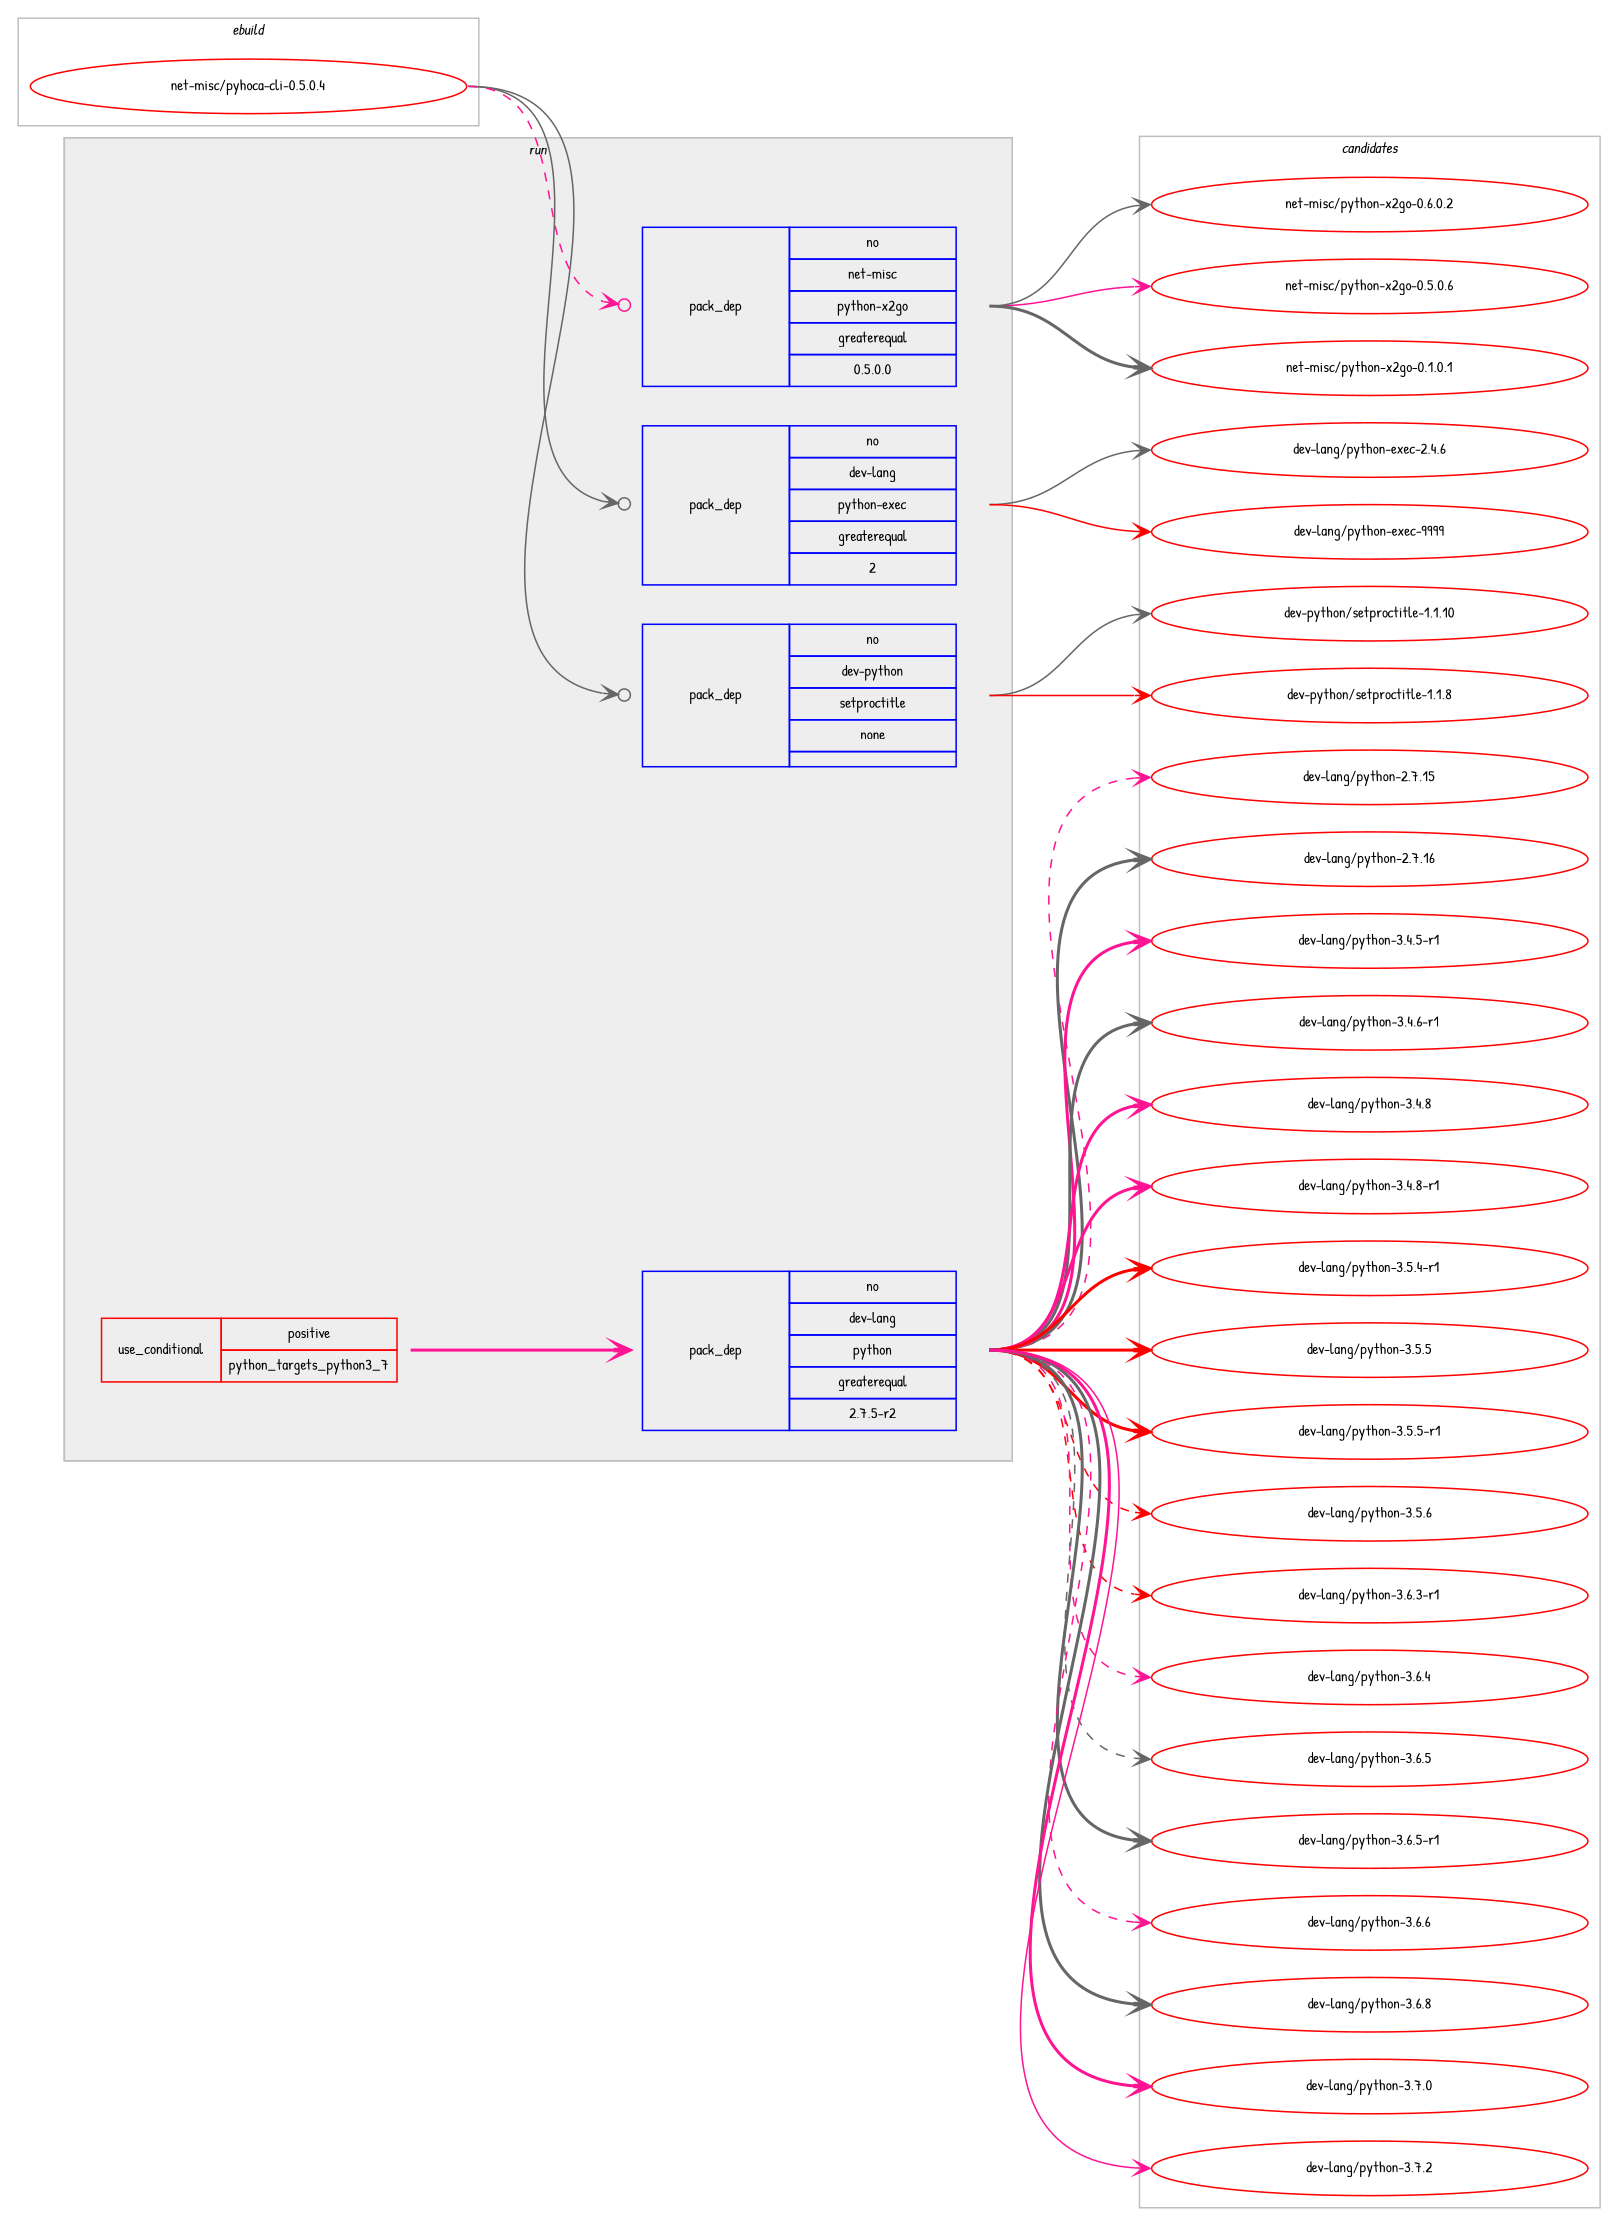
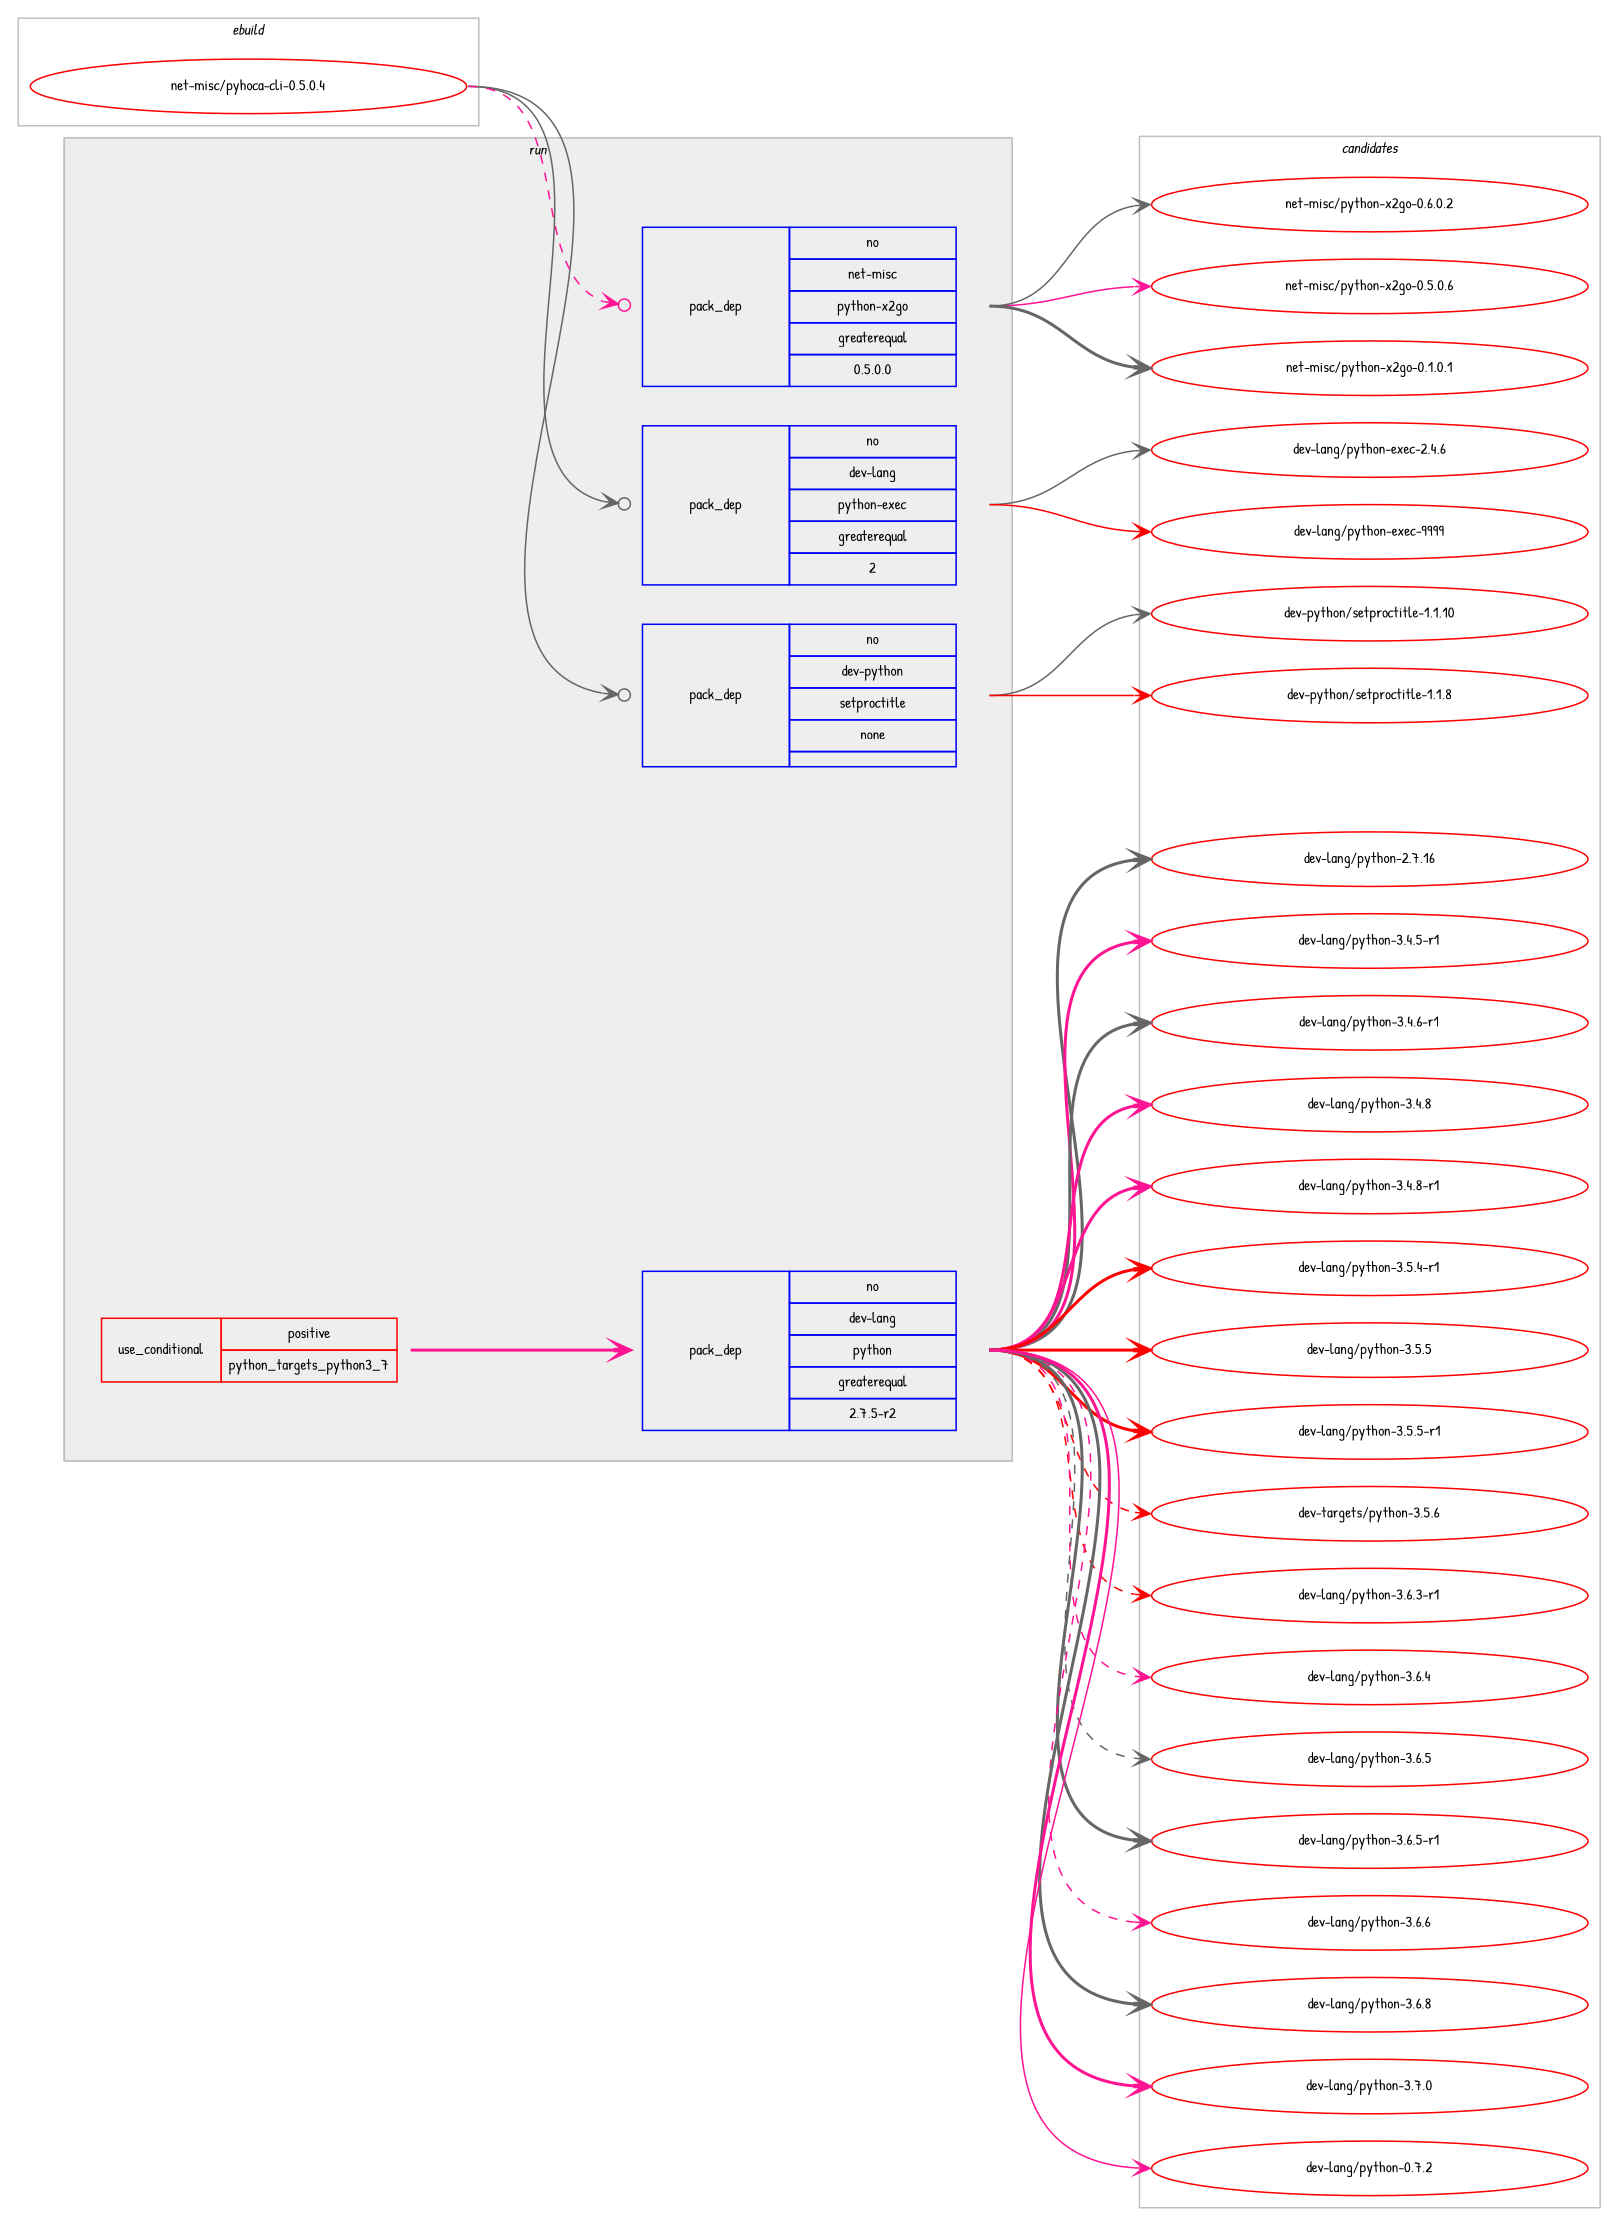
  digraph {
    compound=true
    concentrate=true
    fontname="Patrick Hand"
    fontsize=10
    newrank=true
    rankdir=LR
    ranksep=1.5
    node [color=red fontname="Patrick Hand" fontsize=10]
    edge [arrowhead=vee color=gray40 fontname="Patrick Hand" headport=w style=bold tailport=e weight=100]
    n1 [label="net-misc/pyhoca-cli-0.5.0.4" width=4]
    n2 [color=blue label=<<TABLE BORDER="0" CELLBORDER="1" CELLSPACING="0" CELLPADDING="4" WIDTH="220"><TR><TD ROWSPAN="6" CELLPADDING="30">pack_dep</TD></TR><TR><TD WIDTH="110">no</TD></TR><TR><TD>dev-lang</TD></TR><TR><TD>python</TD></TR><TR><TD>greaterequal</TD></TR><TR><TD>2.7.5-r2</TD></TR></TABLE>> shape=none]
    n3 [label=<<TABLE BORDER="0" CELLBORDER="1" CELLSPACING="0" CELLPADDING="4"><TR><TD ROWSPAN="3" CELLPADDING="10">use_conditional</TD></TR><TR><TD>positive</TD></TR><TR><TD>python_targets_python3_7</TD></TR></TABLE>> shape=none]
    n4 [color=blue label=<<TABLE BORDER="0" CELLBORDER="1" CELLSPACING="0" CELLPADDING="4" WIDTH="220"><TR><TD ROWSPAN="6" CELLPADDING="30">pack_dep</TD></TR><TR><TD WIDTH="110">no</TD></TR><TR><TD>dev-lang</TD></TR><TR><TD>python-exec</TD></TR><TR><TD>greaterequal</TD></TR><TR><TD>2</TD></TR></TABLE>> shape=none]
    n5 [color=blue label=<<TABLE BORDER="0" CELLBORDER="1" CELLSPACING="0" CELLPADDING="4" WIDTH="220"><TR><TD ROWSPAN="6" CELLPADDING="30">pack_dep</TD></TR><TR><TD WIDTH="110">no</TD></TR><TR><TD>dev-python</TD></TR><TR><TD>setproctitle</TD></TR><TR><TD>none</TD></TR><TR><TD></TD></TR></TABLE>> shape=none]
    n6 [color=blue label=<<TABLE BORDER="0" CELLBORDER="1" CELLSPACING="0" CELLPADDING="4" WIDTH="220"><TR><TD ROWSPAN="6" CELLPADDING="30">pack_dep</TD></TR><TR><TD WIDTH="110">no</TD></TR><TR><TD>net-misc</TD></TR><TR><TD>python-x2go</TD></TR><TR><TD>greaterequal</TD></TR><TR><TD>0.5.0.0</TD></TR></TABLE>> shape=none]
-   n7 [label="dev-lang/python-2.7.15" width=4]
    n8 [label="dev-lang/python-2.7.16" width=4]
    n9 [label="dev-lang/python-3.4.5-r1" width=4]
    n10 [label="dev-lang/python-3.4.6-r1" width=4]
    n11 [label="dev-lang/python-3.4.8" width=4]
    n12 [label="dev-lang/python-3.4.8-r1" width=4]
    n13 [label="dev-lang/python-3.5.4-r1" width=4]
    n14 [label="dev-lang/python-3.5.5" width=4]
    n15 [label="dev-lang/python-3.5.5-r1" width=4]
-   n16 [label="dev-lang/python-3.5.6" width=4]
+   n16 [label="dev-targets/python-3.5.6" width=4]
    n17 [label="dev-lang/python-3.6.3-r1" width=4]
    n18 [label="dev-lang/python-3.6.4" width=4]
    n19 [label="dev-lang/python-3.6.5" width=4]
    n20 [label="dev-lang/python-3.6.5-r1" width=4]
    n21 [label="dev-lang/python-3.6.6" width=4]
    n22 [label="dev-lang/python-3.6.8" width=4]
    n23 [label="dev-lang/python-3.7.0" width=4]
-   n24 [label="dev-lang/python-3.7.2" width=4]
+   n24 [label="dev-lang/python-0.7.2" width=4]
    n25 [label="dev-lang/python-exec-2.4.6" width=4]
    n26 [label="dev-lang/python-exec-9999" width=4]
    n27 [label="dev-python/setproctitle-1.1.10" width=4]
    n28 [label="dev-python/setproctitle-1.1.8" width=4]
    n29 [label="net-misc/python-x2go-0.5.0.6" width=4]
    n30 [label="net-misc/python-x2go-0.1.0.1" width=4]
    n31 [label="net-misc/python-x2go-0.6.0.2" width=4]
    subgraph cluster_1 {
      color=gray
      label=<<i>ebuild</i>>
      rank=same
      n1
    }
    subgraph cluster_2 {
      color=gray
      label=<<i>dependencies</i>>
      subgraph cluster_3 {
        color=gray
        fillcolor="#eeeeee"
        label=<<i>compile</i>>
        style=filled
      }
      subgraph cluster_4 {
        color=gray
        fillcolor="#eeeeee"
        label=<<i>compile and run</i>>
        style=filled
        subgraph sub_5 {
          color=gray
          fillcolor="#eeeeee"
          label=<<i>compile and run</i>>
          style=filled
          n3
          subgraph sub_6 {
            color=gray
            fillcolor="#eeeeee"
            label=<<i>compile and run</i>>
            style=filled
            n2
          }
        }
        subgraph sub_7 {
          color=gray
          fillcolor="#eeeeee"
          label=<<i>compile and run</i>>
          style=filled
          n4
        }
        subgraph sub_8 {
          color=gray
          fillcolor="#eeeeee"
          label=<<i>compile and run</i>>
          style=filled
          n5
        }
        subgraph sub_9 {
          color=gray
          fillcolor="#eeeeee"
          label=<<i>compile and run</i>>
          style=filled
          n6
        }
      }
      subgraph cluster_10 {
        color=gray
        fillcolor="#eeeeee"
        label=<<i>run</i>>
        style=filled
      }
    }
    subgraph cluster_11 {
      color=gray
      label=<<i>candidates</i>>
      rank=same
      subgraph sub_12 {
        color=black
        label=<<i>candidates</i>>
        nodesep=1
        rank=same
-       n7
        n8
        n9
        n10
        n11
        n12
        n13
        n14
        n15
        n16
        n17
        n18
        n19
        n20
        n21
        n22
        n23
        n24
      }
      subgraph sub_13 {
        color=black
        label=<<i>candidates</i>>
        nodesep=1
        rank=same
        n25
        n26
      }
      subgraph sub_14 {
        color=black
        label=<<i>candidates</i>>
        nodesep=1
        rank=same
        n27
        n28
      }
      subgraph sub_15 {
        color=black
        label=<<i>candidates</i>>
        nodesep=1
        rank=same
        n29
        n30
        n31
      }
    }
    n1 -> n4 [arrowhead=odotvee style=solid weight=20]
    n1 -> n5 [arrowhead=odotvee style=solid weight=20]
    n1 -> n6 [arrowhead=odotvee color=deeppink style=dashed weight=20]
-   n2 -> n7 [color=deeppink style=dashed]
    n2 -> n8
    n2 -> n9 [color=deeppink]
    n2 -> n10
    n2 -> n11 [color=deeppink]
    n2 -> n12 [color=deeppink]
    n2 -> n13 [color=red]
    n2 -> n14 [color=red]
    n2 -> n15 [color=red]
    n2 -> n16 [color=red style=dashed]
    n2 -> n17 [color=red style=dashed]
    n2 -> n18 [color=deeppink style=dashed]
    n2 -> n19 [style=dashed]
    n2 -> n20
    n2 -> n21 [color=deeppink style=dashed]
    n2 -> n22
    n2 -> n23 [color=deeppink]
    n2 -> n24 [color=deeppink style=solid]
    n3 -> n2 [color=deeppink weight=20]
    n4 -> n25 [style=solid]
    n4 -> n26 [color=red style=solid]
    n5 -> n27 [style=solid]
    n5 -> n28 [color=red style=solid]
    n6 -> n29 [color=deeppink style=solid]
    n6 -> n30
    n6 -> n31 [style=solid]
  }
